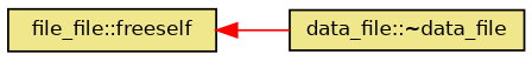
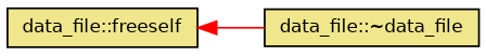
  digraph {
    rankdir=LR
    node [color=black fillcolor=khaki fontname=Helvetica fontsize=10 shape=record style=filled]
-   n1 [fontcolor=black height=0.2 label="file_file::freeself" width=0.4]
+   n1 [fontcolor=black height=0.2 label="data_file::freeself" width=0.4]
    n2 [height=0.2 label="data_file::~data_file" width=0.4]
    n1 -> n2 [color=red dir=back fontname=Helvetica fontsize=10 labelfontname=Helvetica labelfontsize=10 style=solid]
  }
